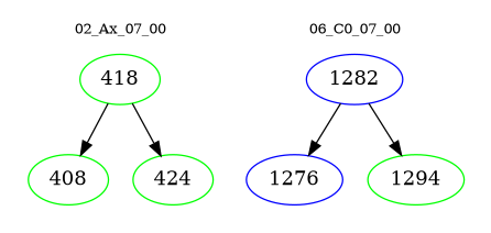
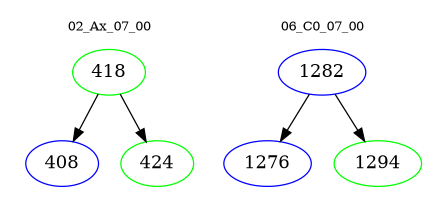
  digraph {
    node [color=green]
    edge [color=black]
    n1 [label=418]
-   n2 [label=408]
+   n2 [color=blue label=408]
    n3 [label=424]
    n4 [color=blue label=1282]
    n5 [color=blue label=1276]
    n6 [label=1294]
    subgraph cluster_1 {
      color=white
      fontsize=10
      label="02_Ax_07_00"
      n1
      n2
      n3
    }
    subgraph cluster_2 {
      color=white
      fontsize=10
      label="06_C0_07_00"
      n4
      n5
      n6
    }
    n1 -> n2
    n1 -> n3
    n4 -> n5
    n4 -> n6
  }
